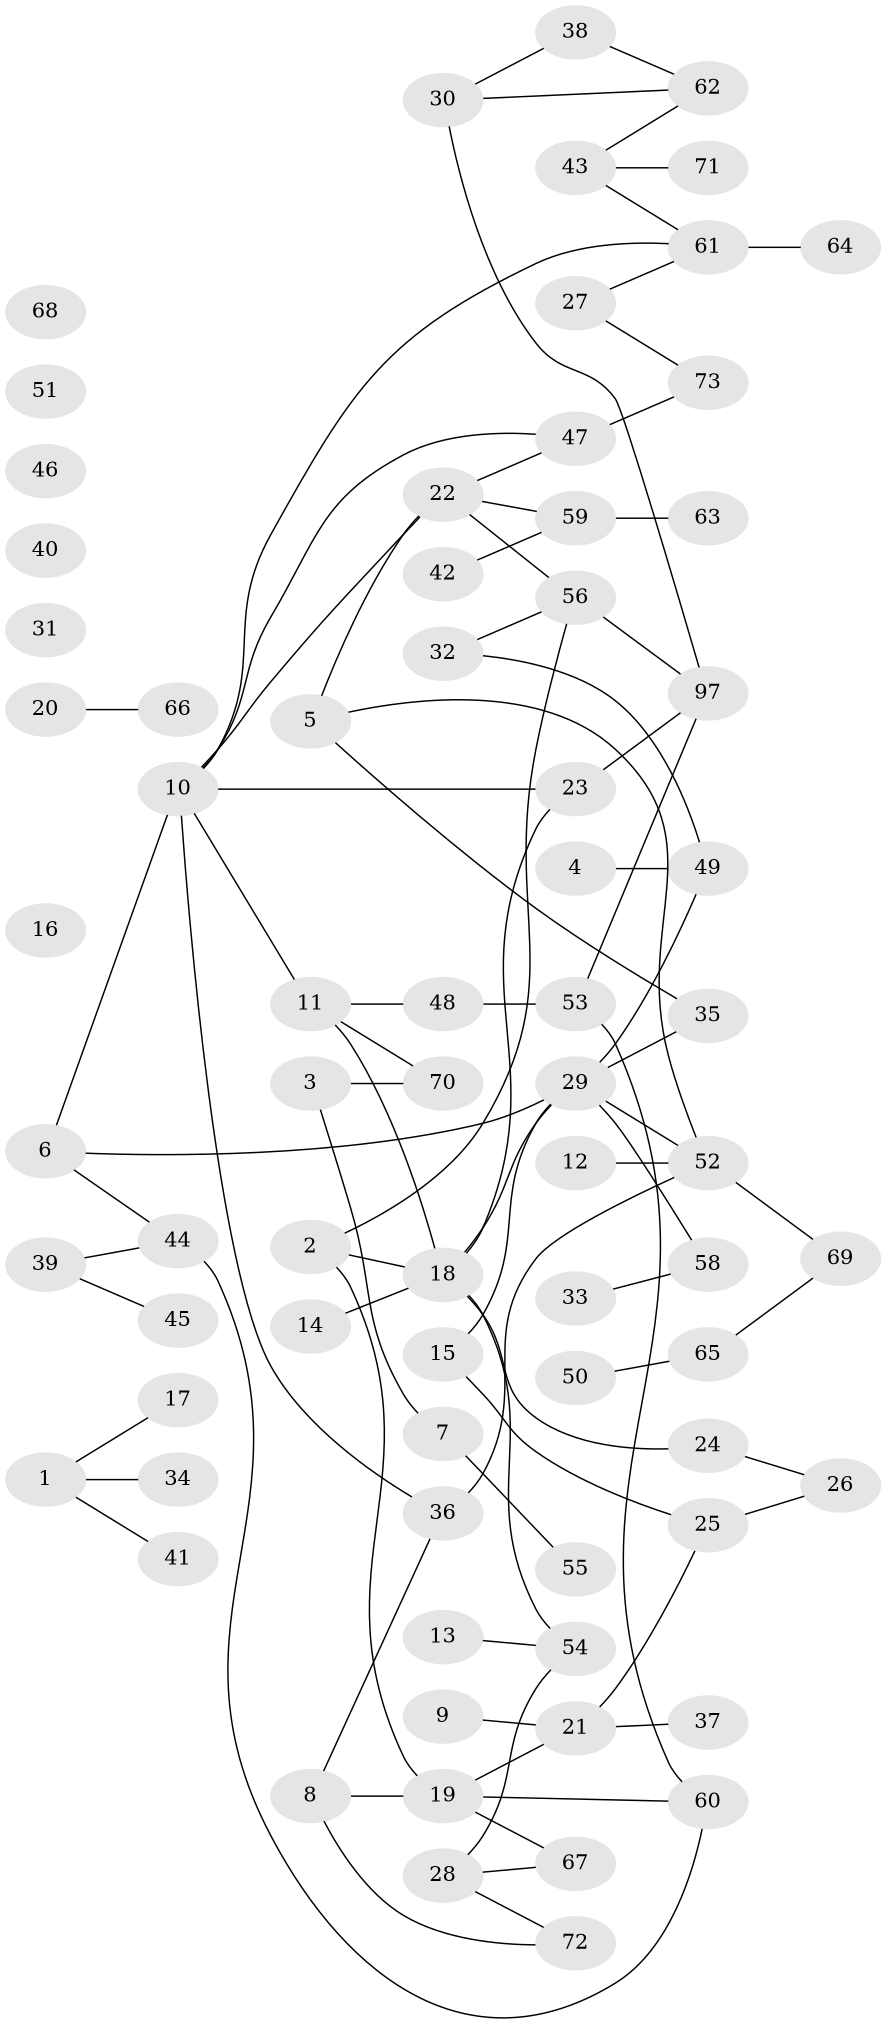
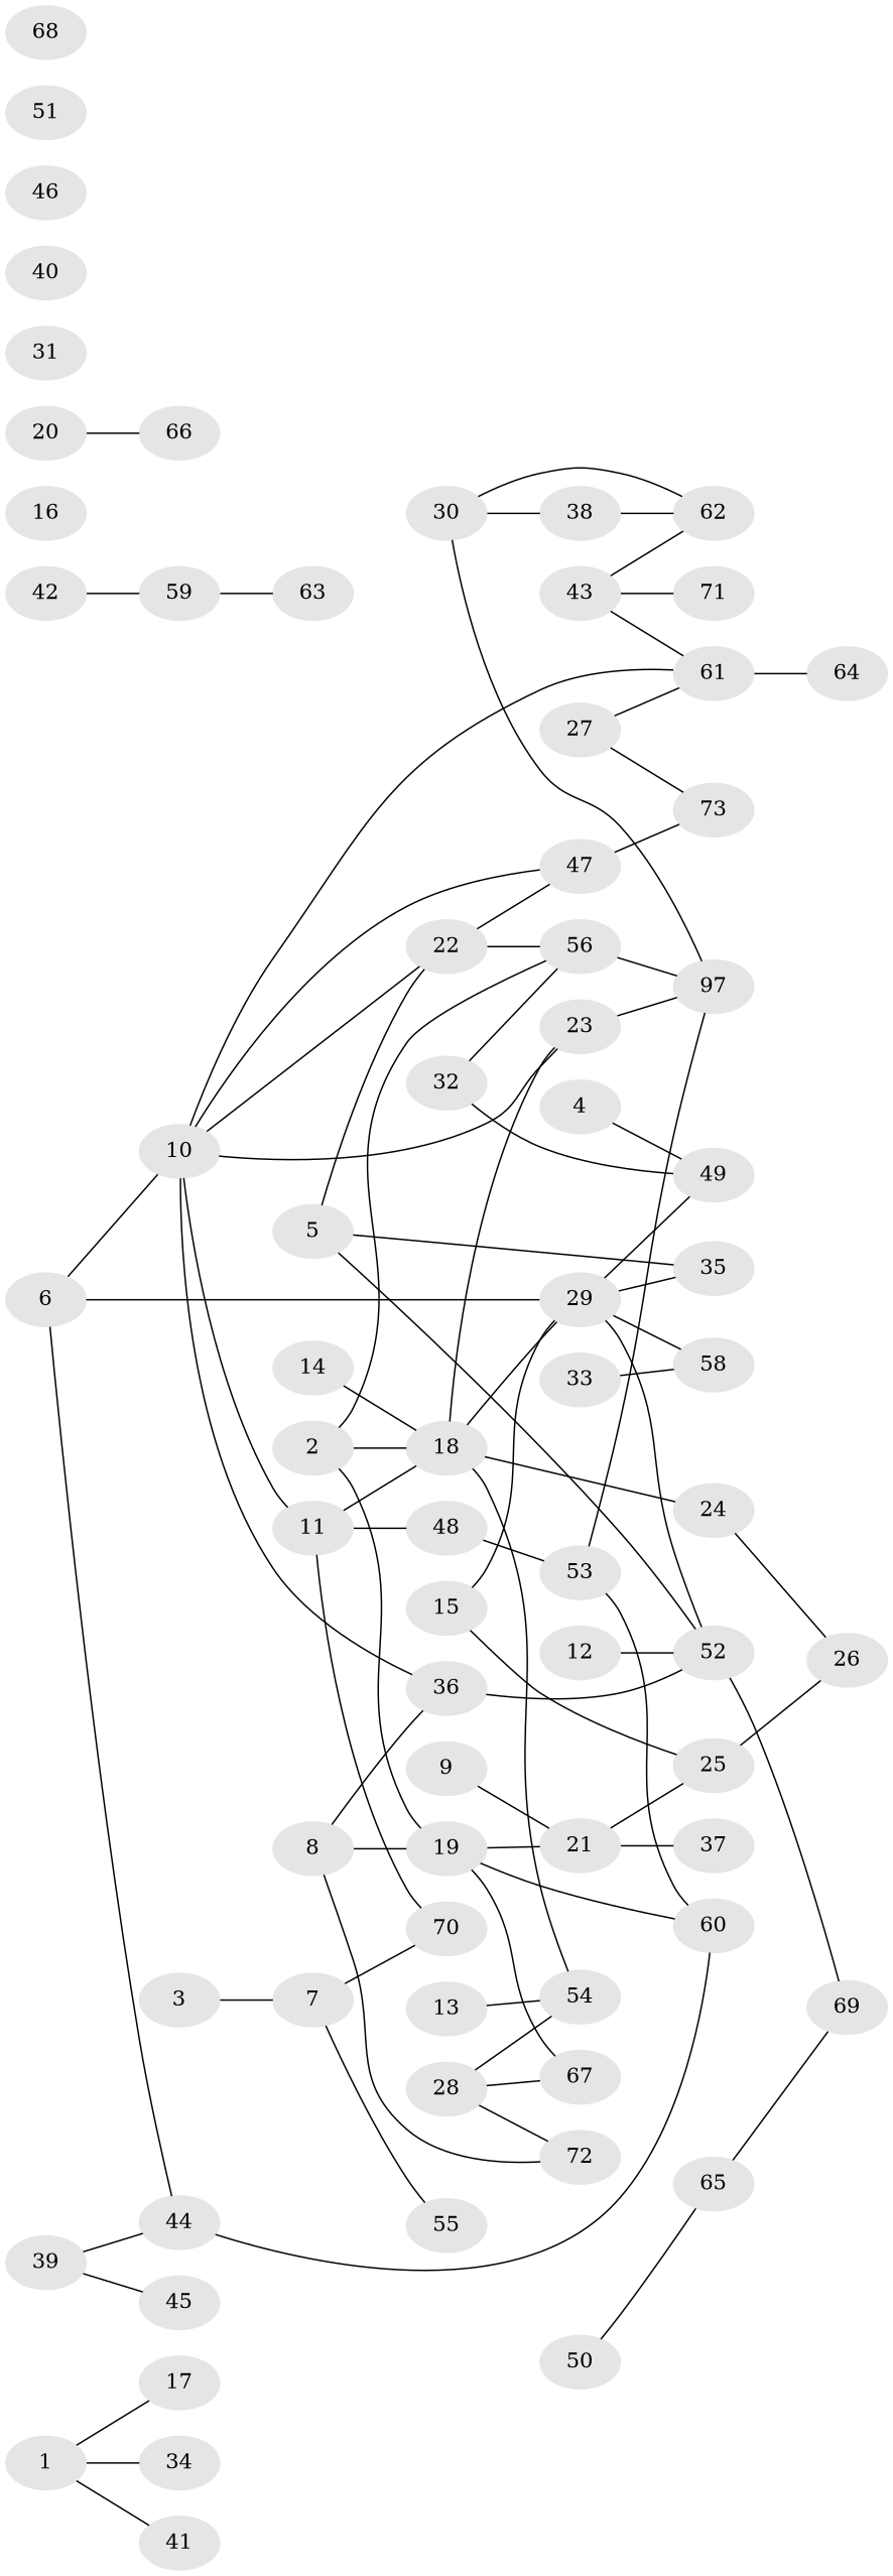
  graph {
    rankdir=LR
    node [color=gray90 style=filled]
    1
    17
    34
    41
    2
    18
    19
    56
    29
    23
    54
    24
    21
    60
    67
    n16 [label=97]
    3
    7
    55
    70
    4
    49
    5
    22
    35
    52
    47
    59
    69
    6
    10
    44
    36
    11
    61
    58
    8
    72
    9
    25
    37
    48
    73
    64
    53
    12
    13
    14
    15
    26
    16
    20
    66
    63
    43
    62
    71
    27
    28
    30
    38
    31
    32
    33
    39
    45
    40
    42
    46
    50
    65
    51
    68
    1 -- 17
    1 -- 34
    1 -- 41
    2 -- 18
    2 -- 19
    2 -- 56
    18 -- 29
    18 -- 23
    18 -- 54
    18 -- 24
    19 -- 21
    19 -- 60
    19 -- 67
    56 -- n16
    29 -- 49
    29 -- 35
    29 -- 52
    29 -- 58
    23 -- n16
    24 -- 26
    21 -- 25
    21 -- 37
    3 -- 7
    7 -- 55
-   3 -- 70
+   7 -- 70
    4 -- 49
    5 -- 22
    5 -- 35
    5 -- 52
    22 -- 56
    22 -- 47
-   22 -- 59
    52 -- 69
    47 -- 73
    59 -- 63
    6 -- 29
    6 -- 10
    6 -- 44
    10 -- 23
    10 -- 22
    10 -- 47
    10 -- 36
    10 -- 11
    10 -- 61
    44 -- 60
    36 -- 52
    11 -- 18
    11 -- 70
    11 -- 48
    61 -- 64
    8 -- 19
    8 -- 36
    8 -- 72
    9 -- 21
    25 -- 26
    48 -- 53
    53 -- 60
    53 -- n16
    12 -- 52
    13 -- 54
    14 -- 18
    15 -- 29
    15 -- 25
    20 -- 66
    43 -- 61
    43 -- 62
    43 -- 71
    27 -- 61
    27 -- 73
    28 -- 54
    28 -- 67
    28 -- 72
    30 -- n16
    30 -- 62
    30 -- 38
    38 -- 62
    32 -- 56
    32 -- 49
    33 -- 58
    39 -- 44
    39 -- 45
    42 -- 59
    50 -- 65
    65 -- 69
  }
